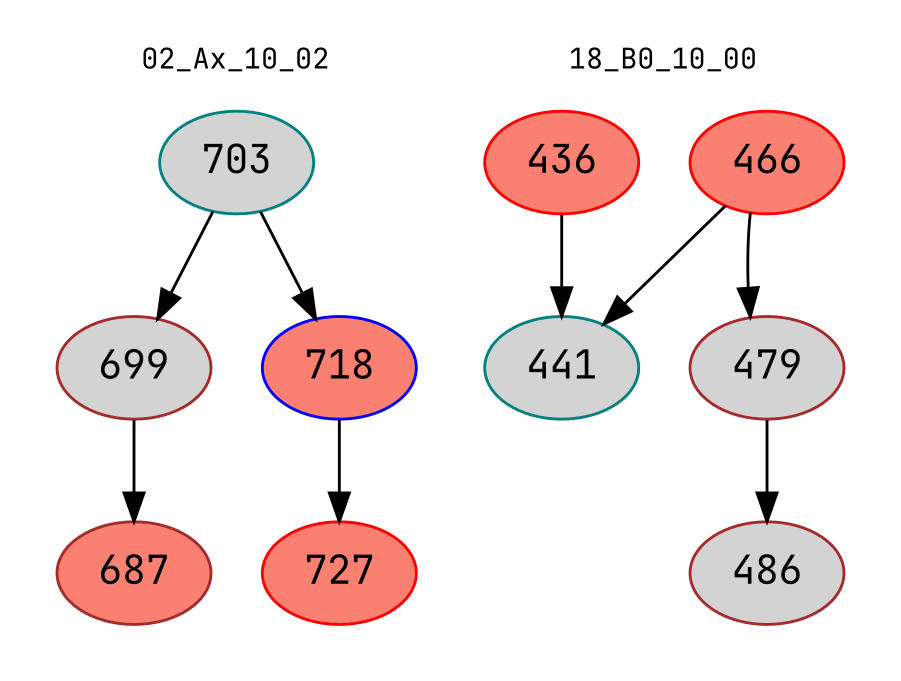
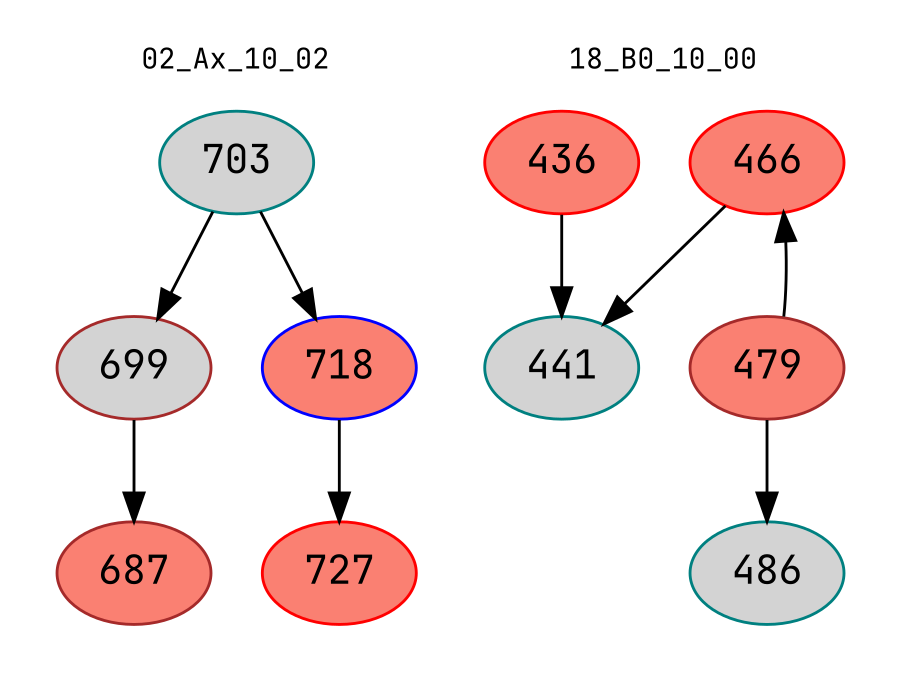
  digraph {
    fontname="JetBrains Mono"
    node [color=teal fillcolor=lightgrey fontname="JetBrains Mono" style=filled]
    edge [color=black fontname="JetBrains Mono"]
    n1 [label=703]
    n2 [color=brown label=699]
    n3 [color=blue fillcolor=salmon label=718]
    n4 [color=brown fillcolor=salmon label=687]
    n5 [color=red fillcolor=salmon label=727]
    n6 [color=red fillcolor=salmon label=466]
    n7 [label=441]
-   n8 [color=brown label=479]
+   n8 [color=brown fillcolor=salmon label=479]
    n9 [color=red fillcolor=salmon label=436]
-   n10 [color=brown label=486]
+   n10 [label=486]
    subgraph cluster_1 {
      color=white
      fontsize=10
      label="02_Ax_10_02"
      n1
      n2
      n3
      n4
      n5
    }
    subgraph cluster_2 {
      color=white
      fontsize=10
      label="18_B0_10_00"
      n6
      n7
      n8
      n9
      n10
    }
    n1 -> n2
    n1 -> n3
    n2 -> n4
    n3 -> n5
    n6 -> n7
-   n6 -> n8
+   n8 -> n6
    n8 -> n10
    n9 -> n7
  }
